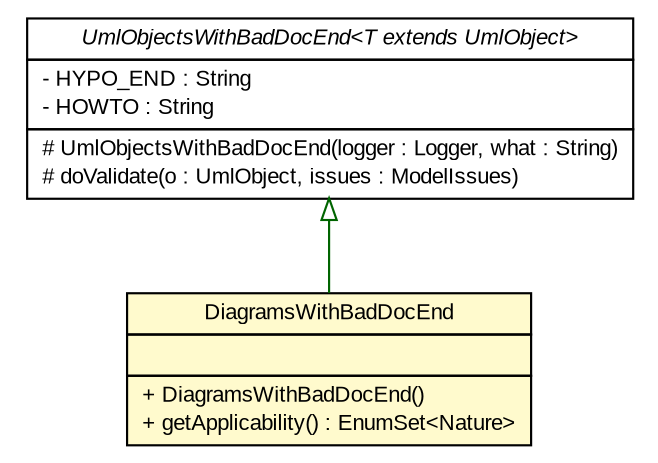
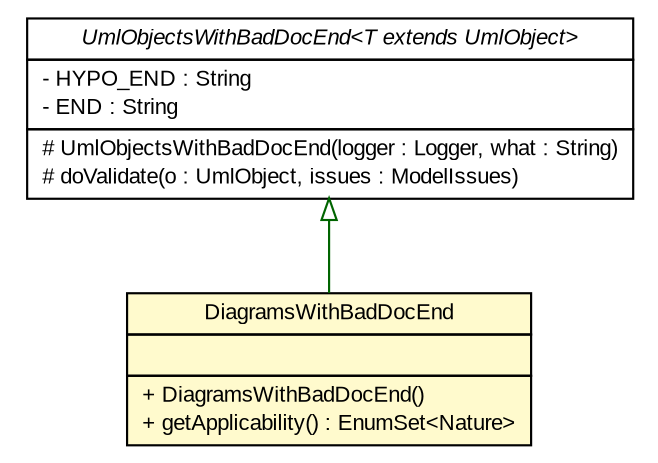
  digraph {
    nodesep=0.25
    ranksep=0.5
    node [fontcolor=black fontname=arial fontsize=10.0 shape=plaintext]
    n1 [label=<<table title="org.tanjakostic.jcleancim.validation.DiagramValidator.DiagramsWithBadDocEnd" border="0" cellborder="1" cellspacing="0" cellpadding="2" port="p" bgcolor="lemonChiffon" href="./DiagramValidator.DiagramsWithBadDocEnd.html"> 		<tr><td><table border="0" cellspacing="0" cellpadding="1"> <tr><td align="center" balign="center"> DiagramsWithBadDocEnd </td></tr> 		</table></td></tr> 		<tr><td><table border="0" cellspacing="0" cellpadding="1"> <tr><td align="left" balign="left">  </td></tr> 		</table></td></tr> 		<tr><td><table border="0" cellspacing="0" cellpadding="1"> <tr><td align="left" balign="left"> + DiagramsWithBadDocEnd() </td></tr> <tr><td align="left" balign="left"> + getApplicability() : EnumSet&lt;Nature&gt; </td></tr> 		</table></td></tr> 		</table>>]
-   n2 [label=<<table title="org.tanjakostic.jcleancim.validation.AbstractRule.UmlObjectsWithBadDocEnd" border="0" cellborder="1" cellspacing="0" cellpadding="2" port="p" href="./AbstractRule.UmlObjectsWithBadDocEnd.html"> 		<tr><td><table border="0" cellspacing="0" cellpadding="1"> <tr><td align="center" balign="center"><font face="Arial Italic"> UmlObjectsWithBadDocEnd&lt;T extends UmlObject&gt; </font></td></tr> 		</table></td></tr> 		<tr><td><table border="0" cellspacing="0" cellpadding="1"> <tr><td align="left" balign="left"> - HYPO_END : String </td></tr> <tr><td align="left" balign="left"> - HOWTO : String </td></tr> 		</table></td></tr> 		<tr><td><table border="0" cellspacing="0" cellpadding="1"> <tr><td align="left" balign="left"> # UmlObjectsWithBadDocEnd(logger : Logger, what : String) </td></tr> <tr><td align="left" balign="left"> # doValidate(o : UmlObject, issues : ModelIssues) </td></tr> 		</table></td></tr> 		</table>>]
+   n2 [label=<<table title="org.tanjakostic.jcleancim.validation.AbstractRule.UmlObjectsWithBadDocEnd" border="0" cellborder="1" cellspacing="0" cellpadding="2" port="p" href="./AbstractRule.UmlObjectsWithBadDocEnd.html"> 		<tr><td><table border="0" cellspacing="0" cellpadding="1"> <tr><td align="center" balign="center"><font face="Arial Italic"> UmlObjectsWithBadDocEnd&lt;T extends UmlObject&gt; </font></td></tr> 		</table></td></tr> 		<tr><td><table border="0" cellspacing="0" cellpadding="1"> <tr><td align="left" balign="left"> - HYPO_END : String </td></tr> <tr><td align="left" balign="left"> - END : String </td></tr> 		</table></td></tr> 		<tr><td><table border="0" cellspacing="0" cellpadding="1"> <tr><td align="left" balign="left"> # UmlObjectsWithBadDocEnd(logger : Logger, what : String) </td></tr> <tr><td align="left" balign="left"> # doValidate(o : UmlObject, issues : ModelIssues) </td></tr> 		</table></td></tr> 		</table>>]
    n2 -> n1 [arrowtail=empty dir=back fontname=arial fontsize=10 headport=p labelfontname=arial labelfontsize=10 tailport=p color=darkgreen style=solid]
  }
